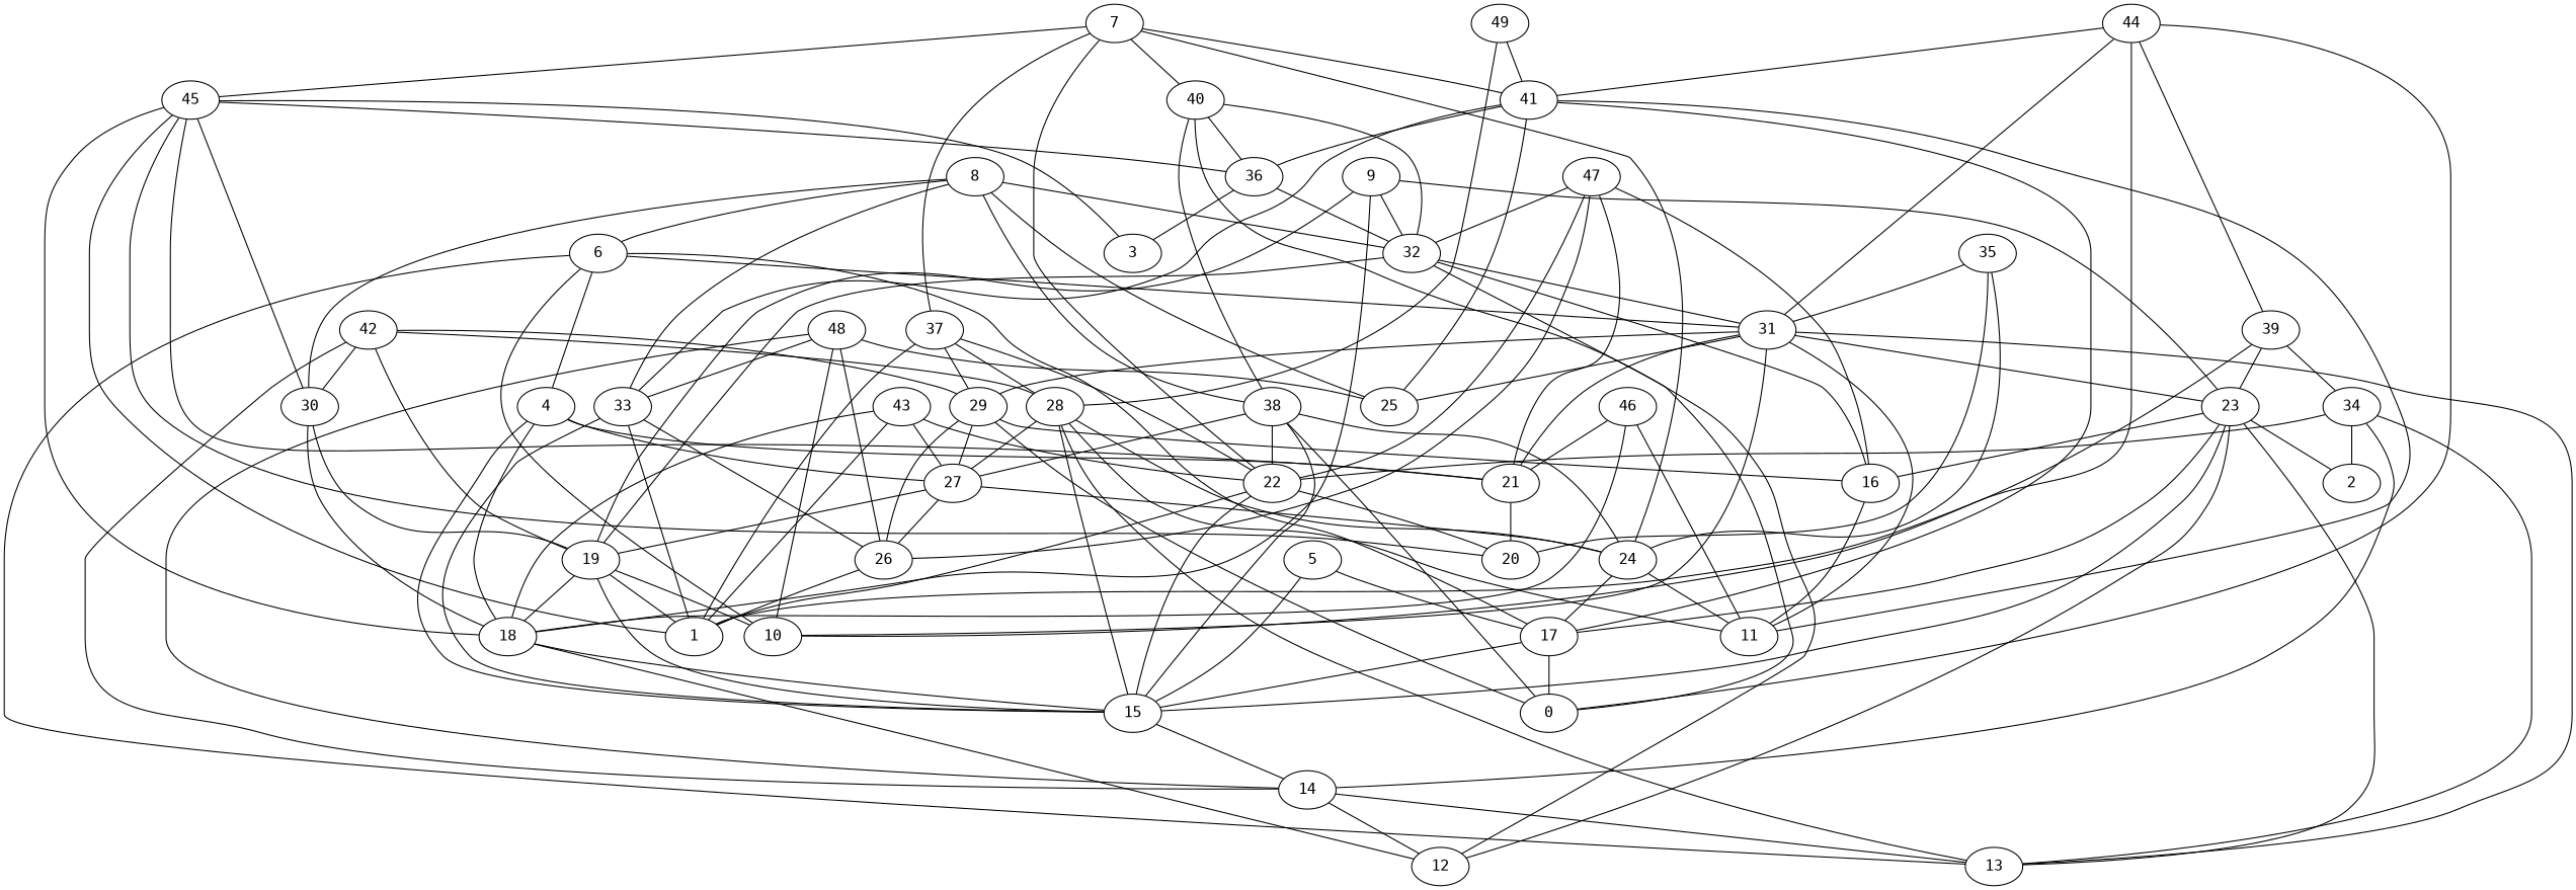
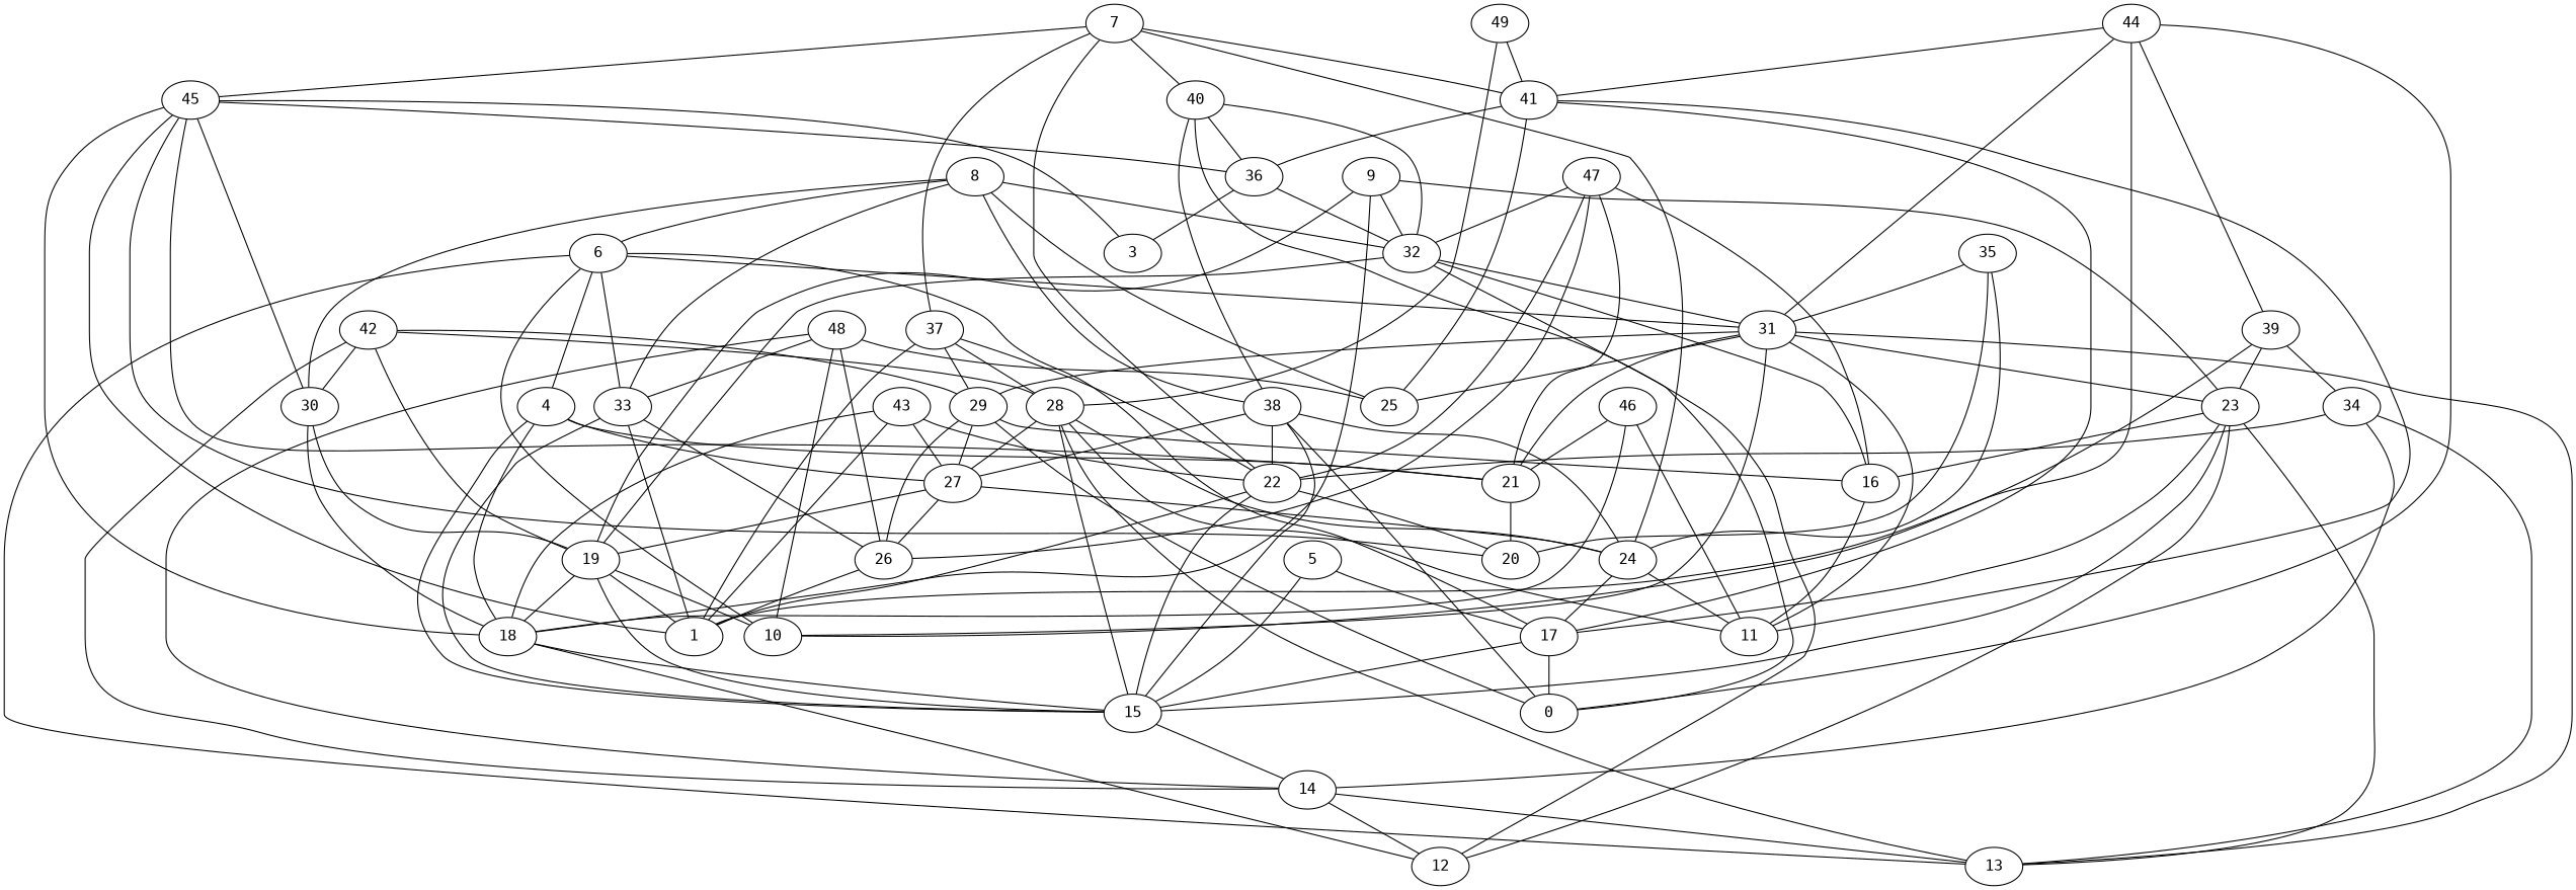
  digraph {
    fontname="DejaVu Sans Mono"
    node [fontname="DejaVu Sans Mono"]
    edge [color=black dir=none fontname="DejaVu Sans Mono"]
    4
    15
    18
    21
    27
    14
    12
    13
    34
-   2
    22
    39
    1
    23
    17
    16
    46
    11
    20
    28
    24
    19
    26
    41
    25
    36
    33
    0
    32
    3
    44
    31
    10
    29
    40
    38
    49
    42
    30
    43
    9
    48
    37
    8
    6
    5
    47
    35
    7
    45
    subgraph sub_1 {
      4
      15
      18
      21
      27
      14
      12
      13
      34
-     2
      22
      39
      1
      23
      17
      16
      46
      11
      20
      28
      24
      19
      26
      41
      25
      36
      33
      0
      32
      3
      44
      31
      10
      29
      40
      38
      49
      42
      30
      43
      9
      48
      37
      8
      6
      5
      47
      35
      7
      45
    }
    4 -> 15
    4 -> 18
    4 -> 21
    4 -> 27
    15 -> 14
    18 -> 15
    18 -> 12
    21 -> 20
    27 -> 24
    27 -> 19
    27 -> 26
    14 -> 12
    14 -> 13
    34 -> 14
    34 -> 13
-   34 -> 2
    34 -> 22
    22 -> 15
    22 -> 1
    22 -> 20
    39 -> 34
    39 -> 1
    39 -> 23
    23 -> 15
    23 -> 12
    23 -> 13
-   23 -> 2
    23 -> 17
    23 -> 16
    17 -> 15
    17 -> 0
    16 -> 11
    46 -> 18
    46 -> 21
    46 -> 11
    28 -> 15
    28 -> 27
    28 -> 13
    28 -> 11
    28 -> 24
    24 -> 17
    24 -> 11
    19 -> 15
    19 -> 18
    19 -> 1
    19 -> 10
    26 -> 1
    41 -> 17
    41 -> 11
    41 -> 25
    41 -> 36
-   41 -> 33
+   6 -> 33
    36 -> 32
    36 -> 3
    33 -> 15
    33 -> 1
    33 -> 26
    32 -> 16
    32 -> 19
    32 -> 0
    32 -> 31
    44 -> 39
    44 -> 41
    44 -> 0
    44 -> 31
    44 -> 10
    31 -> 21
    31 -> 13
    31 -> 23
    31 -> 11
    31 -> 25
    31 -> 10
    31 -> 29
    29 -> 27
    29 -> 16
    29 -> 26
    29 -> 0
    40 -> 12
    40 -> 36
    40 -> 32
    40 -> 38
    38 -> 15
    38 -> 27
    38 -> 22
    38 -> 24
    38 -> 0
    49 -> 28
    49 -> 41
    42 -> 14
    42 -> 28
    42 -> 19
    42 -> 29
    42 -> 30
    30 -> 18
    30 -> 19
    43 -> 18
    43 -> 27
    43 -> 22
    43 -> 1
    9 -> 18
    9 -> 23
    9 -> 19
    9 -> 32
    48 -> 14
    48 -> 26
    48 -> 25
    48 -> 33
    48 -> 10
    37 -> 22
    37 -> 1
    37 -> 28
    37 -> 29
    8 -> 25
    8 -> 33
    8 -> 32
    8 -> 38
    8 -> 30
    8 -> 6
    6 -> 4
    6 -> 13
    6 -> 17
    6 -> 31
    6 -> 10
    5 -> 15
    5 -> 17
    47 -> 21
    47 -> 22
    47 -> 16
    47 -> 26
    47 -> 32
    35 -> 20
    35 -> 24
    35 -> 31
    7 -> 22
    7 -> 24
    7 -> 41
    7 -> 40
    7 -> 37
    7 -> 45
    45 -> 18
    45 -> 21
    45 -> 1
    45 -> 20
    45 -> 36
    45 -> 3
    45 -> 30
  }
